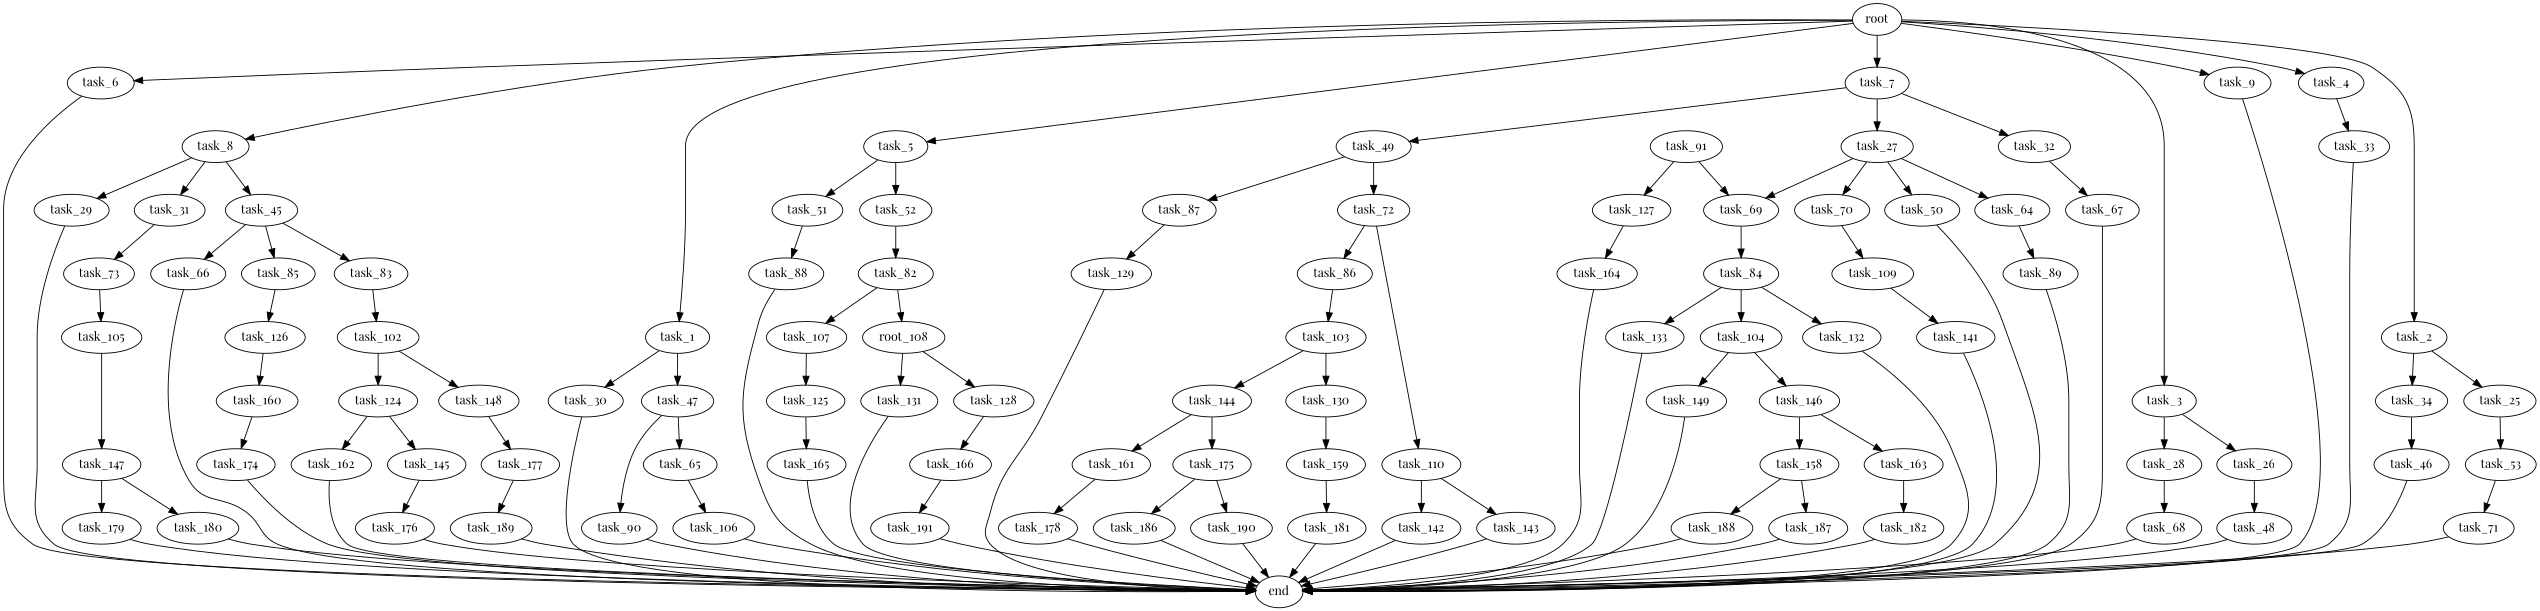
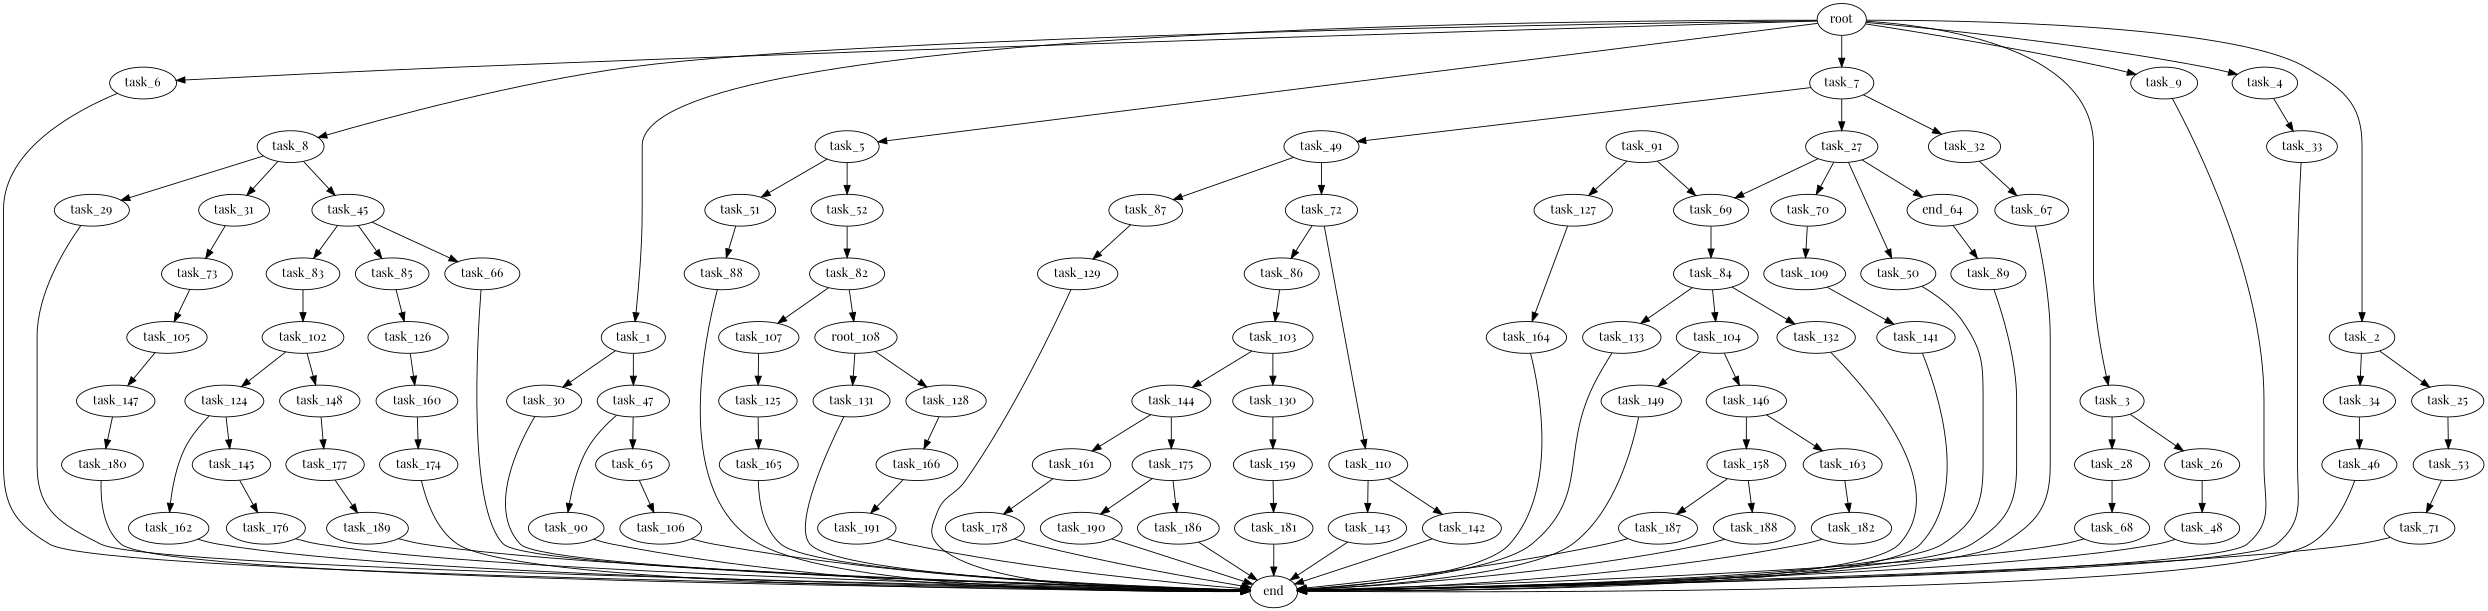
  digraph {
    fontname="Playfair Display"
    node [fontname="Playfair Display"]
    edge [fontname="Playfair Display"]
    task_6
    end
    task_91
    task_127
    task_69
    task_164
    task_45
    task_66
    task_83
    task_85
    task_102
    task_126
    task_187
    task_73
    task_105
    task_147
    task_1
    task_30
    task_47
    task_65
    task_90
    task_82
    task_107
    n24 [label=root_108]
    task_125
    task_131
    task_128
    task_159
    task_181
    task_68
    task_190
    task_106
    task_148
    task_124
    task_72
    task_86
    task_110
    task_103
    task_142
    task_143
    root
    task_4
    task_3
    task_8
    task_5
    task_7
    task_9
    task_2
    task_33
    task_28
    task_26
    task_31
    task_29
    task_51
    task_52
    task_27
    task_49
    task_32
    task_25
    task_34
    task_178
-   task_179
    task_144
    task_175
    task_161
    task_186
    task_177
    task_189
    task_48
    task_130
    task_180
    task_160
    task_182
    task_50
    task_70
-   task_64
+   task_64 [label=end_64]
    task_109
    task_89
    task_84
    task_141
    task_133
    task_88
    task_166
    task_191
    task_165
    task_87
    task_129
    task_145
    task_176
    task_67
    task_188
    task_53
    task_71
    task_174
    task_162
    task_46
    task_104
    task_149
    task_146
    task_158
    task_163
    task_132
    task_6 -> end
    task_91 -> task_127
    task_91 -> task_69
    task_127 -> task_164
    task_69 -> task_84
    task_164 -> end
    task_45 -> task_66
    task_45 -> task_83
    task_45 -> task_85
    task_66 -> end
    task_83 -> task_102
    task_85 -> task_126
    task_102 -> task_148
    task_102 -> task_124
    task_126 -> task_160
    task_187 -> end
    task_73 -> task_105
    task_105 -> task_147
-   task_147 -> task_179
    task_147 -> task_180
    task_1 -> task_30
    task_1 -> task_47
    task_30 -> end
    task_47 -> task_65
    task_47 -> task_90
    task_65 -> task_106
    task_90 -> end
    task_82 -> task_107
    task_82 -> n24
    task_107 -> task_125
    n24 -> task_131
    n24 -> task_128
    task_125 -> task_165
    task_131 -> end
    task_128 -> task_166
    task_159 -> task_181
    task_181 -> end
    task_68 -> end
    task_190 -> end
    task_106 -> end
    task_148 -> task_177
    task_124 -> task_145
    task_124 -> task_162
    task_72 -> task_86
    task_72 -> task_110
    task_86 -> task_103
    task_110 -> task_142
    task_110 -> task_143
    task_103 -> task_144
    task_103 -> task_130
    task_142 -> end
    task_143 -> end
    root -> task_6
    root -> task_1
    root -> task_4
    root -> task_3
    root -> task_8
    root -> task_5
    root -> task_7
    root -> task_9
    root -> task_2
    task_4 -> task_33
    task_3 -> task_28
    task_3 -> task_26
    task_8 -> task_45
    task_8 -> task_31
    task_8 -> task_29
    task_5 -> task_51
    task_5 -> task_52
    task_7 -> task_27
    task_7 -> task_49
    task_7 -> task_32
    task_9 -> end
    task_2 -> task_25
    task_2 -> task_34
    task_33 -> end
    task_28 -> task_68
    task_26 -> task_48
    task_31 -> task_73
    task_29 -> end
    task_51 -> task_88
    task_52 -> task_82
    task_27 -> task_69
    task_27 -> task_50
    task_27 -> task_70
    task_27 -> task_64
    task_49 -> task_72
    task_49 -> task_87
    task_32 -> task_67
    task_25 -> task_53
    task_34 -> task_46
    task_178 -> end
-   task_179 -> end
    task_144 -> task_175
    task_144 -> task_161
    task_175 -> task_190
    task_175 -> task_186
    task_161 -> task_178
    task_186 -> end
    task_177 -> task_189
    task_189 -> end
    task_48 -> end
    task_130 -> task_159
    task_180 -> end
    task_160 -> task_174
    task_182 -> end
    task_50 -> end
    task_70 -> task_109
    task_64 -> task_89
    task_109 -> task_141
    task_89 -> end
    task_84 -> task_133
    task_84 -> task_104
    task_84 -> task_132
    task_141 -> end
    task_133 -> end
    task_88 -> end
    task_166 -> task_191
    task_191 -> end
    task_165 -> end
    task_87 -> task_129
    task_129 -> end
    task_145 -> task_176
    task_176 -> end
    task_67 -> end
    task_188 -> end
    task_53 -> task_71
    task_71 -> end
    task_174 -> end
    task_162 -> end
    task_46 -> end
    task_104 -> task_149
    task_104 -> task_146
    task_149 -> end
    task_146 -> task_158
    task_146 -> task_163
    task_158 -> task_187
    task_158 -> task_188
    task_163 -> task_182
    task_132 -> end
  }
